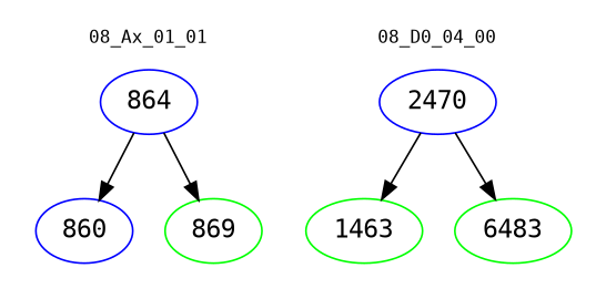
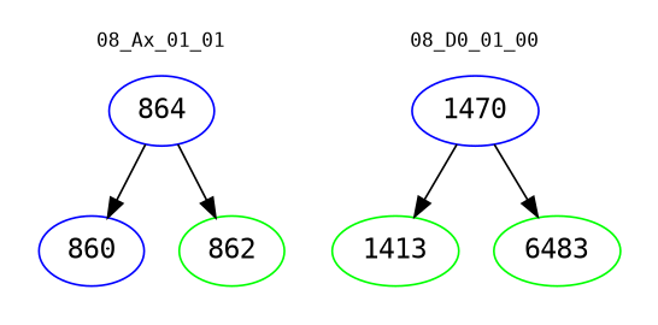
  digraph {
    fontname="DejaVu Sans Mono"
    node [color=blue fontname="DejaVu Sans Mono"]
    edge [color=black fontname="DejaVu Sans Mono"]
    n1 [label=864]
    n2 [label=860]
-   n3 [color=green label=869]
-   n4 [label=2470]
-   n5 [color=green label=1463]
+   n3 [color=green label=862]
+   n4 [label=1470]
+   n5 [color=green label=1413]
    n6 [color=green label=6483]
    subgraph cluster_1 {
      color=white
      fontsize=10
      label="08_Ax_01_01"
      n1
      n2
      n3
    }
    subgraph cluster_2 {
      color=white
      fontsize=10
-     label="08_D0_04_00"
+     label="08_D0_01_00"
      n4
      n5
      n6
    }
    n1 -> n2
    n1 -> n3
    n4 -> n5
    n4 -> n6
  }
